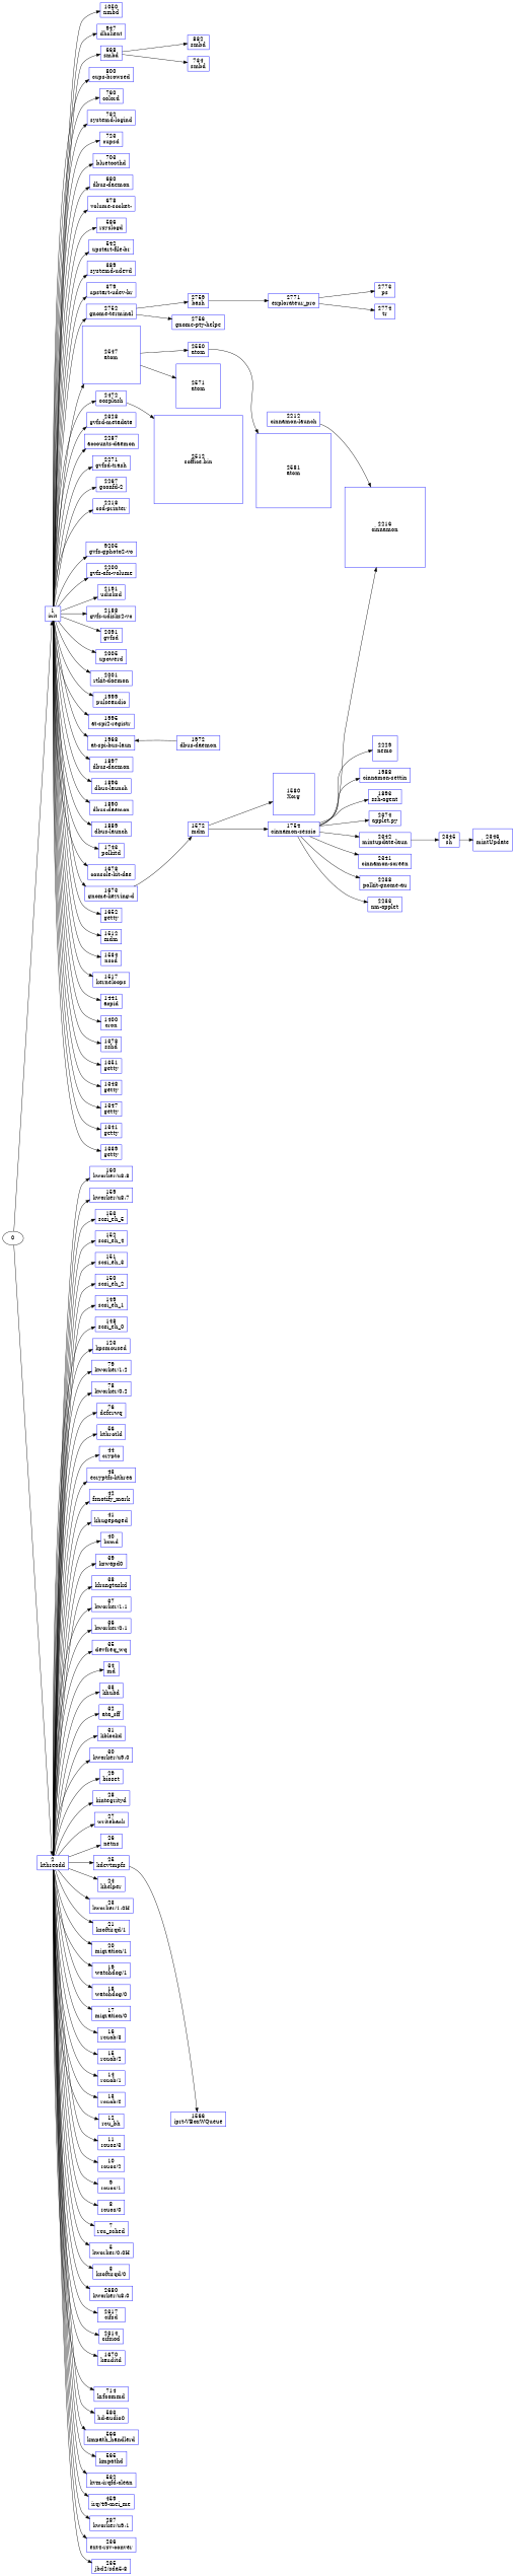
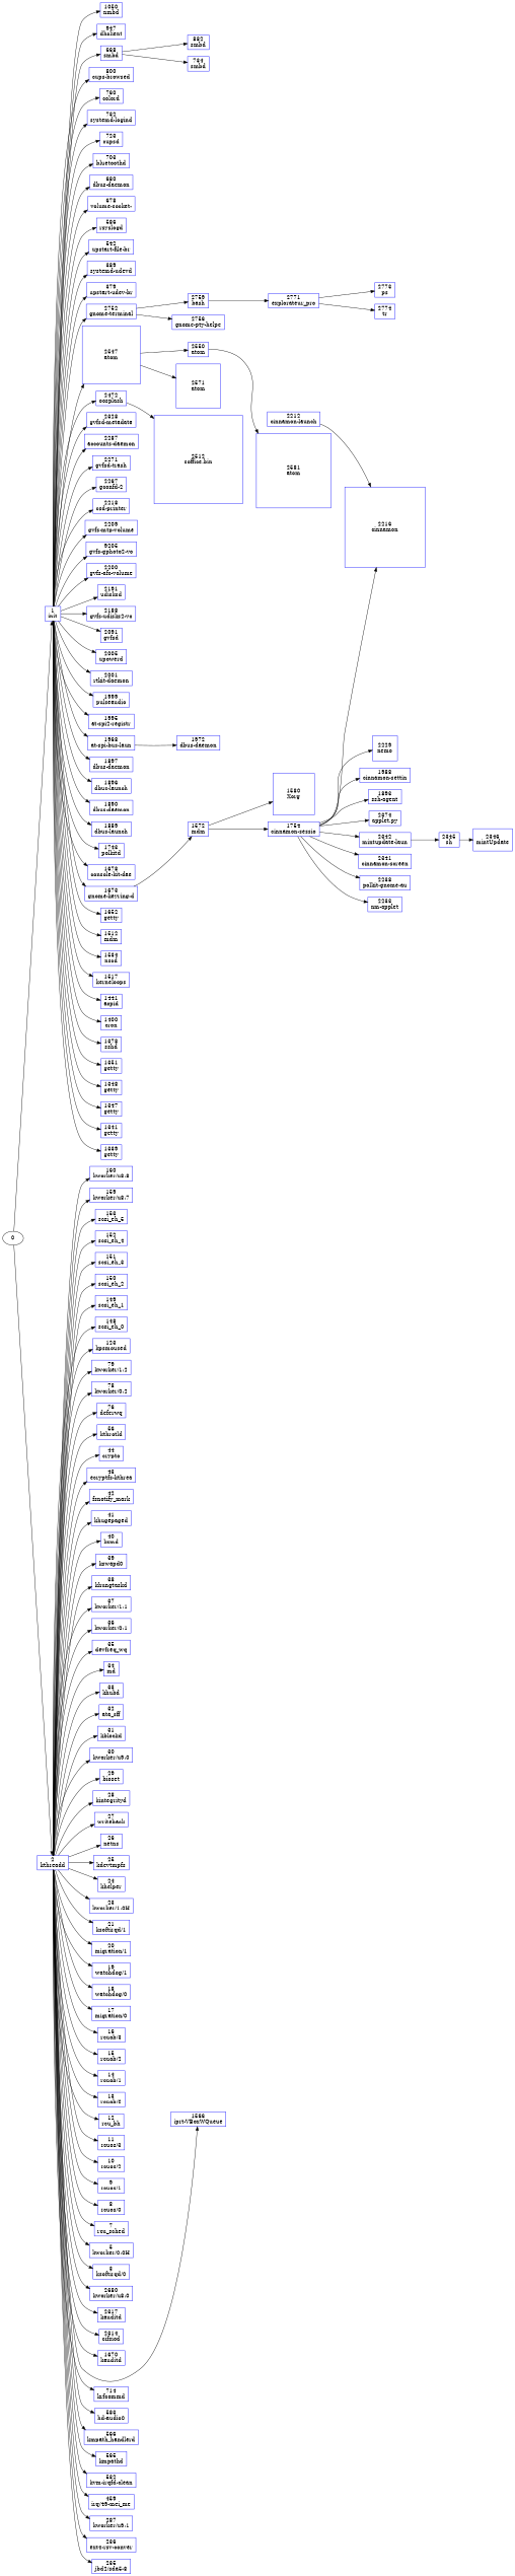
  digraph {
    rankdir=LR
    node [color=blue shape=box]
    n1 [height=0.0 label="2771\nexplorateur_pro" width=0.0]
    n2 [height=0.0 label="2774\ntr" width=0.0]
    n3 [height=0.0 label="2773\nps" width=0.0]
    n4 [height=0.0 label="2759\nbash" width=0.0]
    n5 [height=0.4 label="2752\ngnome-terminal" width=0.4]
    n6 [height=0.0 label="2756\ngnome-pty-helpe" width=0.0]
    n7 [height=0.1 label="1\ninit" width=0.1]
    n8 [height=2.1 label="2547\natom" width=2.1]
    n9 [height=0.0 label="2472\noosplash" width=0.0]
    n10 [height=0.0 label="2328\ngvfsd-metadata" width=0.0]
    n11 [height=0.0 label="2287\naccounts-daemon" width=0.0]
    n12 [height=0.1 label="2271\ngvfsd-trash" width=0.1]
    n13 [height=0.0 label="2267\ngconfd-2" width=0.0]
    n14 [height=0.1 label="2218\ncsd-printer" width=0.1]
+   n15 [height=0.0 label="2209\ngvfs-mtp-volume" width=0.0]
    n16 [height=0.0 label="9205\ngvfs-gphoto2-vo" width=0.0]
    n17 [height=0.0 label="2200\ngvfs-afc-volume" width=0.0]
    n18 [height=0.1 label="2191\nudisksd" width=0.1]
    n19 [height=0.1 label="2188\ngvfs-udisks2-vo" width=0.1]
    n20 [height=0.1 label="2091\ngvfsd" width=0.1]
    n21 [height=0.1 label="2005\nupowerd" width=0.1]
    n22 [height=0.0 label="2001\nrtkit-daemon" width=0.0]
    n23 [height=0.1 label="1999\npulseaudio" width=0.1]
    n24 [height=0.0 label="1995\nat-spi2-registr" width=0.0]
    n25 [height=0.0 label="1968\nat-spi-bus-laun" width=0.0]
    n26 [height=0.0 label="1897\ndbus-daemon" width=0.0]
    n27 [height=0.0 label="1896\ndbus-launch" width=0.0]
    n28 [height=0.0 label="1890\ndbus-daemon" width=0.0]
    n29 [height=0.0 label="1889\ndbus-launch" width=0.0]
    n30 [height=0.1 label="1743\npolkitd" width=0.1]
    n31 [height=0.1 label="1678\nconsole-kit-dae" width=0.1]
    n32 [height=0.0 label="1673\ngnome-keyring-d" width=0.0]
    n33 [height=0.0 label="1652\ngetty" width=0.0]
    n34 [height=0.1 label="1512\nmdm" width=0.1]
    n35 [height=0.0 label="1534\nnscd" width=0.0]
    n36 [height=0.0 label="1517\nkerneloops" width=0.0]
    n37 [height=0.0 label="1441\nacpid" width=0.0]
    n38 [height=0.0 label="1400\ncron" width=0.0]
    n39 [height=0.0 label="1378\nsshd" width=0.0]
    n40 [height=0.0 label="1351\ngetty" width=0.0]
    n41 [height=0.0 label="1348\ngetty" width=0.0]
    n42 [height=0.0 label="1347\ngetty" width=0.0]
    n43 [height=0.0 label="1341\ngetty" width=0.0]
    n44 [height=0.0 label="1339\ngetty" width=0.0]
    n45 [height=0.0 label="1050\nnmbd" width=0.0]
    n46 [height=0.0 label="947\ndhclient" width=0.0]
    n47 [height=0.2 label="668\nsmbd" width=0.2]
    n48 [height=0.0 label="800\ncups-browsed" width=0.0]
    n49 [height=0.2 label="760\ncolord" width=0.2]
    n50 [height=0.0 label="732\nsystemd-logind" width=0.0]
    n51 [height=0.1 label="723\ncupsd" width=0.1]
    n52 [height=0.0 label="703\nbluetoothd" width=0.0]
    n53 [height=0.0 label="680\ndbus-daemon" width=0.0]
    n54 [height=0.0 label="678\nvolume-socket-" width=0.0]
    n55 [height=0.1 label="586\nrsyslogd" width=0.1]
    n56 [height=0.0 label="542\nupstart-file-br" width=0.0]
    n57 [height=0.0 label="389\nsystemd-udevd" width=0.0]
    n58 [height=0.0 label="379\nupstart-udev-br" width=0.0]
    n59 [height=0.3 label="2550\natom" width=0.3]
    n60 [height=1.6 label="2571\natom" width=1.6]
    n61 [height=3.2 label="2512\nsoffice.bin" width=3.2]
    n62 [height=0.0 label="1972\ndbus-daemon" width=0.0]
    n63 [height=0.1 label="1572\nmdm" width=0.1]
    n64 [height=0.0 label="882\nsmbd" width=0.0]
    n65 [height=0.0 label="734\nsmbd" width=0.0]
    n66 [height=0.0 label="2\nkthreadd" width=0.0]
    n67 [height=0.0 label="2680\nkworker/u8:0" width=0.0]
-   n68 [height=0.0 label="2317\ncifsd" width=0.0]
+   n68 [height=0.0 label="2317\nkauditd" width=0.0]
    n69 [height=0.0 label="2314\ncifsiod" width=0.0]
    n70 [height=0.0 label="1670\nkauditd" width=0.0]
    n71 [height=0.0 label="1566\niprt-VBoxWQueue" width=0.0]
    n72 [height=0.0 label="714\nkrfcommd" width=0.0]
    n73 [height=0.0 label="583\nhd-audio0" width=0.0]
    n74 [height=0.0 label="566\nkmpath_handlerd" width=0.0]
    n75 [height=0.0 label="565\nkmpathd" width=0.0]
    n76 [height=0.0 label="532\nkvm-irqfd-clean" width=0.0]
    n77 [height=0.0 label="459\nirq/49-mei_me" width=0.0]
    n78 [height=0.0 label="287\nkworker/u9:1" width=0.0]
    n79 [height=0.0 label="236\next4-rsv-conver" width=0.0]
    n80 [height=0.0 label="235\njbd2/sda5-8" width=0.0]
    n81 [height=0.0 label="160\nkworker/u8:8" width=0.0]
    n82 [height=0.0 label="159\nkworker/u8:7" width=0.0]
    n83 [height=0.0 label="153\nscsi_eh_5" width=0.0]
    n84 [height=0.0 label="152\nscsi_eh_4" width=0.0]
    n85 [height=0.0 label="151\nscsi_eh_3" width=0.0]
    n86 [height=0.0 label="150\nscsi_eh_2" width=0.0]
    n87 [height=0.0 label="149\nscsi_eh_1" width=0.0]
    n88 [height=0.0 label="148\nscsi_eh_0" width=0.0]
    n89 [height=0.0 label="123\nkpsmoused" width=0.0]
    n90 [height=0.0 label="79\nkworker/1:2" width=0.0]
    n91 [height=0.0 label="78\nkworker/0:2" width=0.0]
    n92 [height=0.0 label="76\ndeferwq" width=0.0]
    n93 [height=0.0 label="56\nkthrotld" width=0.0]
    n94 [height=0.0 label="44\ncrypto" width=0.0]
    n95 [height=0.0 label="43\necryptfs-kthrea" width=0.0]
    n96 [height=0.0 label="42\nfsnotify_mark" width=0.0]
    n97 [height=0.0 label="41\nkhugepaged" width=0.0]
    n98 [height=0.0 label="40\nksmd" width=0.0]
    n99 [height=0.0 label="39\nkswapd0" width=0.0]
    n100 [height=0.0 label="38\nkhungtaskd" width=0.0]
    n101 [height=0.0 label="37\nkworker/1:1" width=0.0]
    n102 [height=0.0 label="36\nkworker/0:1" width=0.0]
    n103 [height=0.0 label="35\ndevfreq_wq" width=0.0]
    n104 [height=0.0 label="34\nmd" width=0.0]
    n105 [height=0.0 label="33\nkhubd" width=0.0]
    n106 [height=0.0 label="32\nata_sff" width=0.0]
    n107 [height=0.0 label="31\nkblockd" width=0.0]
    n108 [height=0.0 label="30\nkworker/u9:0" width=0.0]
    n109 [height=0.0 label="29\nbioset" width=0.0]
    n110 [height=0.0 label="28\nkintegrityd" width=0.0]
    n111 [height=0.0 label="27\nwriteback" width=0.0]
    n112 [height=0.0 label="26\nnetns" width=0.0]
    n113 [height=0.0 label="25\nkdevtmpfs" width=0.0]
    n114 [height=0.0 label="24\nkhelper" width=0.0]
    n115 [height=0.0 label="23\nkworker/1:0H" width=0.0]
    n116 [height=0.0 label="21\nksoftirqd/1" width=0.0]
    n117 [height=0.0 label="20\nmigration/1" width=0.0]
    n118 [height=0.0 label="19\nwatchdog/1" width=0.0]
    n119 [height=0.0 label="18\nwatchdog/0" width=0.0]
    n120 [height=0.0 label="17\nmigration/0" width=0.0]
    n121 [height=0.0 label="16\nrcuob/3" width=0.0]
    n122 [height=0.0 label="15\nrcuob/2" width=0.0]
    n123 [height=0.0 label="14\nrcuob/1" width=0.0]
    n124 [height=0.0 label="13\nrcuob/0" width=0.0]
    n125 [height=0.0 label="12\nrcu_bh" width=0.0]
    n126 [height=0.0 label="11\nrcuos/3" width=0.0]
    n127 [height=0.0 label="10\nrcuos/2" width=0.0]
    n128 [height=0.0 label="9\nrcuos/1" width=0.0]
    n129 [height=0.0 label="8\nrcuos/0" width=0.0]
    n130 [height=0.0 label="7\nrcu_sched" width=0.0]
    n131 [height=0.0 label="5\nkworker/0:0H" width=0.0]
    n132 [height=0.0 label="3\nksoftirqd/0" width=0.0]
    n133 [height=2.7 label="2581\natom" width=2.7]
    n134 [height=0.2 label="1754\ncinnamon-sessio" width=0.2]
    n135 [height=0.4 label="2374\napplet.py" width=0.4]
    n136 [height=0.1 label="2342\nmintupdate-laun" width=0.1]
    n137 [height=0.2 label="2341\ncinnamon-screen" width=0.2]
    n138 [height=0.2 label="2238\npolkit-gnome-au" width=0.2]
    n139 [height=0.4 label="2233\nnm-applet" width=0.4]
    n140 [height=0.9 label="2229\nnemo" width=0.9]
    n141 [height=0.5 label="1988\ncinnamon-settin" width=0.5]
    n142 [height=0.0 label="1893\nssh-agent" width=0.0]
    n143 [height=2.9 label="2216\ncinnamon" width=2.9]
    n144 [height=0.0 label="2345\nsh" width=0.0]
    n145 [height=0.4 label="2212\ncinnamon-launch" width=0.4]
    n146 [height=0.8 label="2346\nmintUpdate" width=0.8]
    n147 [height=1.5 label="1580\nXorg" width=1.5]
    0 [color="" shape=""]
    n1 -> n2
    n1 -> n3
    n4 -> n1
    n5 -> n4
    n5 -> n6
    n7 -> n5
    n7 -> n8
    n7 -> n9
    n7 -> n10
    n7 -> n11
    n7 -> n12
    n7 -> n13
    n7 -> n14
+   n7 -> n15
    n7 -> n16
    n7 -> n17
    n7 -> n18
    n7 -> n19
    n7 -> n20
    n7 -> n21
    n7 -> n22
    n7 -> n23
    n7 -> n24
    n7 -> n25
    n7 -> n26
    n7 -> n27
    n7 -> n28
    n7 -> n29
    n7 -> n30
    n7 -> n31
    n7 -> n32
    n7 -> n33
    n7 -> n34
    n7 -> n35
    n7 -> n36
    n7 -> n37
    n7 -> n38
    n7 -> n39
    n7 -> n40
    n7 -> n41
    n7 -> n42
    n7 -> n43
    n7 -> n44
    n7 -> n45
    n7 -> n46
    n7 -> n47
    n7 -> n48
    n7 -> n49
    n7 -> n50
    n7 -> n51
    n7 -> n52
    n7 -> n53
    n7 -> n54
    n7 -> n55
    n7 -> n56
    n7 -> n57
    n7 -> n58
    n8 -> n59
    n8 -> n60
    n9 -> n61
-   n62 -> n25
+   n25 -> n62
    n32 -> n63
    n47 -> n64
    n47 -> n65
    n59 -> n133
    n63 -> n134
    n63 -> n147
    n66 -> n67
    n66 -> n68
    n66 -> n69
    n66 -> n70
-   n113 -> n71
+   n66 -> n71
    n66 -> n72
    n66 -> n73
    n66 -> n74
    n66 -> n75
    n66 -> n76
    n66 -> n77
    n66 -> n78
    n66 -> n79
    n66 -> n80
    n66 -> n81
    n66 -> n82
    n66 -> n83
    n66 -> n84
    n66 -> n85
    n66 -> n86
    n66 -> n87
    n66 -> n88
    n66 -> n89
    n66 -> n90
    n66 -> n91
    n66 -> n92
    n66 -> n93
    n66 -> n94
    n66 -> n95
    n66 -> n96
    n66 -> n97
    n66 -> n98
    n66 -> n99
    n66 -> n100
    n66 -> n101
    n66 -> n102
    n66 -> n103
    n66 -> n104
    n66 -> n105
    n66 -> n106
    n66 -> n107
    n66 -> n108
    n66 -> n109
    n66 -> n110
    n66 -> n111
    n66 -> n112
    n66 -> n113
    n66 -> n114
    n66 -> n115
    n66 -> n116
    n66 -> n117
    n66 -> n118
    n66 -> n119
    n66 -> n120
    n66 -> n121
    n66 -> n122
    n66 -> n123
    n66 -> n124
    n66 -> n125
    n66 -> n126
    n66 -> n127
    n66 -> n128
    n66 -> n129
    n66 -> n130
    n66 -> n131
    n66 -> n132
    n134 -> n135
    n134 -> n136
    n134 -> n137
    n134 -> n138
    n134 -> n139
    n134 -> n140
    n134 -> n141
    n134 -> n142
    n134 -> n143
    n136 -> n144
    n144 -> n146
    n145 -> n143
    0 -> n7
    0 -> n66
  }
